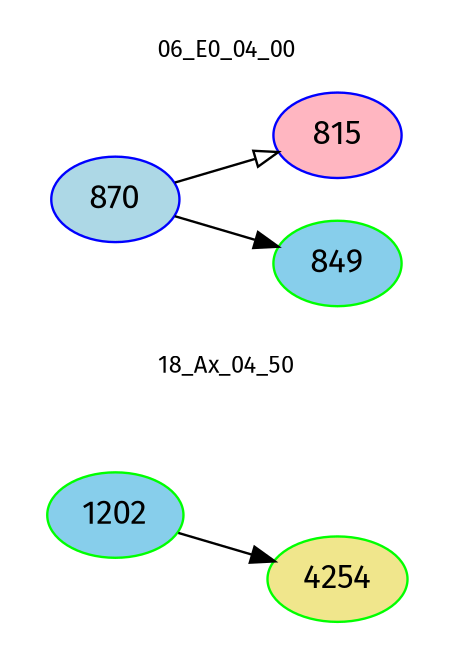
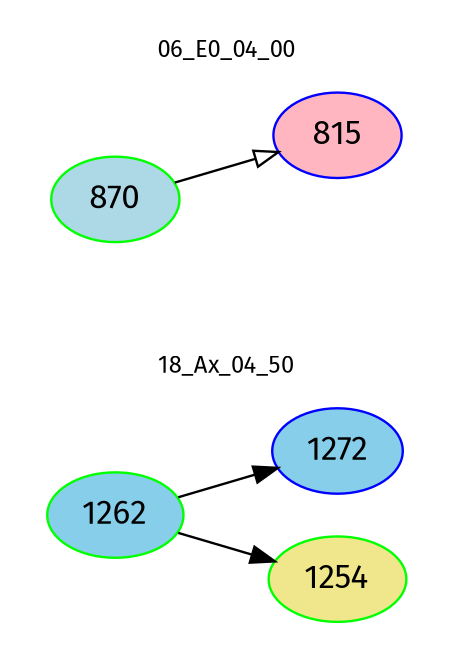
  digraph {
    fontname="Fira Sans"
    rankdir=LR
    node [color=green fillcolor=skyblue fontname="Fira Sans" style=filled]
    edge [arrowhead=normal color=black fontname="Fira Sans"]
-   n1 [label=1202]
-   n2 [fillcolor=khaki label=4254]
-   n4 [color=blue fillcolor=lightblue label=870]
-   n5 [label=849]
+   n1 [label=1262]
+   n2 [fillcolor=khaki label=1254]
+   n3 [color=blue label=1272]
+   n4 [fillcolor=lightblue label=870]
    n6 [color=blue fillcolor=lightpink label=815]
    subgraph cluster_1 {
      color=white
      fontsize=10
      label="18_Ax_04_50"
      n1
      n2
+     n3
    }
    subgraph cluster_2 {
      color=white
      fontsize=10
      label="06_E0_04_00"
      n4
-     n5
      n6
    }
    n1 -> n2
-   n4 -> n5
+   n1 -> n3
    n4 -> n6 [arrowhead=onormal]
  }
